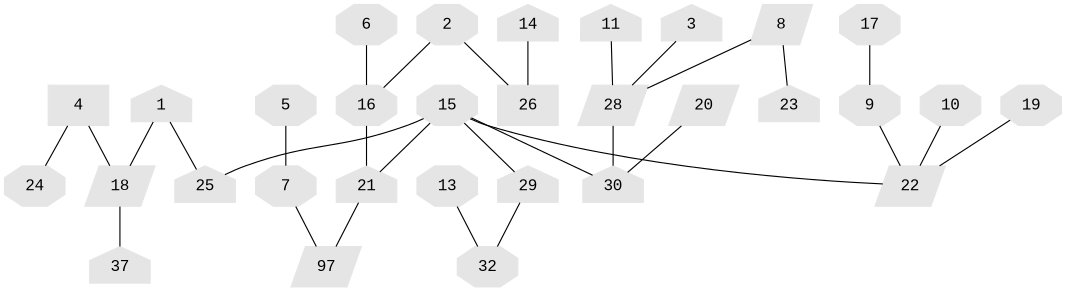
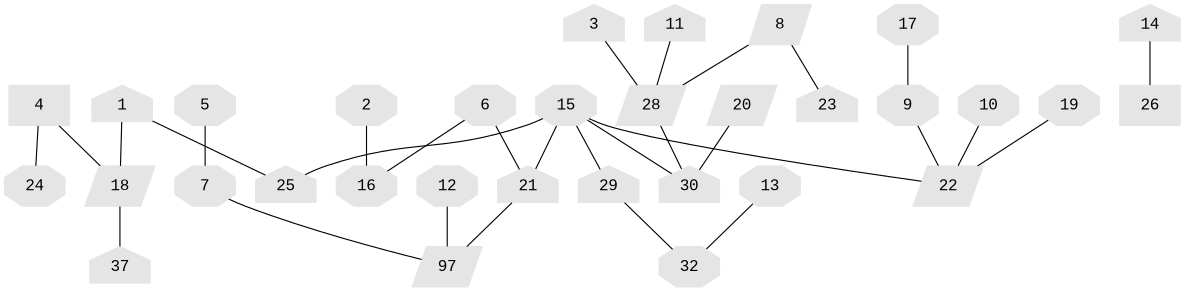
  graph {
    fontname="Liberation Mono"
    node [color=gray90 fontname="Liberation Mono" shape=octagon style=filled]
    edge [fontname="Liberation Mono" weight=1.0]
    1 [shape=house]
    18 [shape=parallelogram]
    25 [shape=house]
    n4 [label=37 shape=house]
    2
    16
    26 [shape=box]
    21 [shape=house]
    3 [shape=house]
    28 [shape=parallelogram]
    30 [shape=house]
    4 [shape=box]
    24
    5
    7
    n16 [label=97 shape=parallelogram]
    6
    8 [shape=parallelogram]
    23 [shape=house]
    22 [shape=parallelogram]
    9
    10
    11 [shape=house]
+   12
    13
    32
    14 [shape=house]
    15
    29 [shape=house]
    17
    19
    20 [shape=parallelogram]
    1 -- 18
    1 -- 25
    18 -- n4
    2 -- 16
-   2 -- 26
-   16 -- 21
+   6 -- 21
    21 -- n16
    3 -- 28
    28 -- 30
    4 -- 18
    4 -- 24
    5 -- 7
    7 -- n16
    6 -- 16
    8 -- 28
    8 -- 23
    9 -- 22
    10 -- 22
    11 -- 28
+   12 -- n16
    13 -- 32
    14 -- 26
    15 -- 25
    15 -- 21
    15 -- 30
    15 -- 22
    15 -- 29
    29 -- 32
    17 -- 9
    19 -- 22
    20 -- 30
  }
